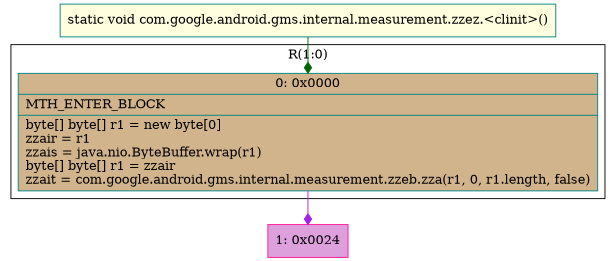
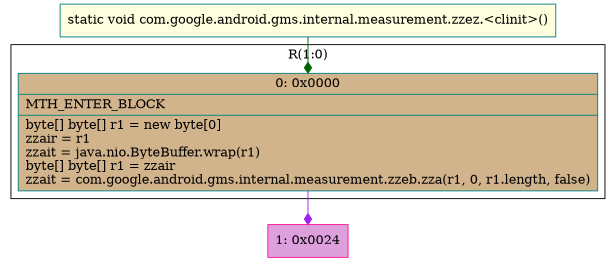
  digraph {
    node [color=teal shape=record style=filled]
    edge [arrowhead=diamond]
-   n1 [label="{0\:\ 0x0000|MTH_ENTER_BLOCK\l|byte[] byte[] r1 = new byte[0]\lzzair = r1\lzzais = java.nio.ByteBuffer.wrap(r1)\lbyte[] byte[] r1 = zzair\lzzait = com.google.android.gms.internal.measurement.zzeb.zza(r1, 0, r1.length, false)\l}" fillcolor=tan]
+   n1 [label="{0\:\ 0x0000|MTH_ENTER_BLOCK\l|byte[] byte[] r1 = new byte[0]\lzzair = r1\lzzait = java.nio.ByteBuffer.wrap(r1)\lbyte[] byte[] r1 = zzair\lzzait = com.google.android.gms.internal.measurement.zzeb.zza(r1, 0, r1.length, false)\l}" fillcolor=tan]
    n2 [color=deeppink label="{1\:\ 0x0024}" fillcolor=plum]
    n3 [label="{static void com.google.android.gms.internal.measurement.zzez.\<clinit\>() }" fillcolor=lightyellow]
    subgraph cluster_1 {
      label="R(1:0)"
      n1
    }
    n1 -> n2 [color=purple]
    n3 -> n1 [color=darkgreen]
  }
